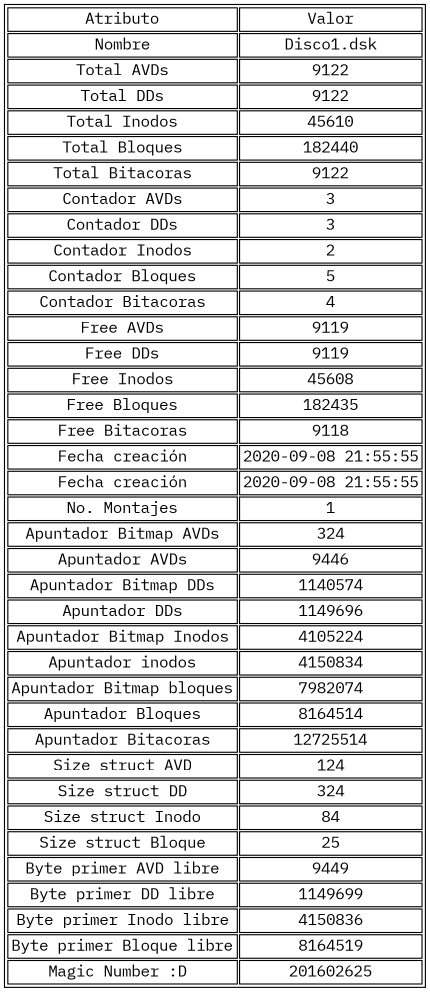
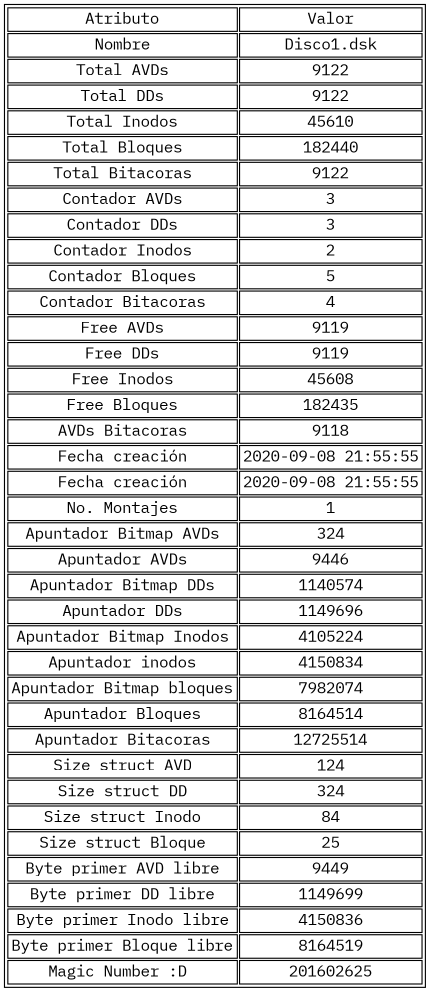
  digraph {
    fontname="IBM Plex Mono"
-   n1 [label=<   <table border='1' cellborder='1'>    <tr><td>Atributo</td><td>Valor</td></tr>    <tr><td>Nombre</td><td>Disco1.dsk</td></tr>    <tr><td>Total AVDs</td><td>9122</td></tr>    <tr><td>Total DDs</td><td>9122</td></tr>    <tr><td>Total Inodos</td><td>45610</td></tr>    <tr><td>Total Bloques</td><td>182440</td></tr>    <tr><td>Total Bitacoras</td><td>9122</td></tr>    <tr><td>Contador AVDs</td><td>3</td></tr>    <tr><td>Contador DDs</td><td>3</td></tr>    <tr><td>Contador Inodos</td><td>2</td></tr>    <tr><td>Contador Bloques</td><td>5</td></tr>    <tr><td>Contador Bitacoras</td><td>4</td></tr>    <tr><td>Free AVDs</td><td>9119</td></tr>    <tr><td>Free DDs</td><td>9119</td></tr>    <tr><td>Free Inodos</td><td>45608</td></tr>    <tr><td>Free Bloques</td><td>182435</td></tr>    <tr><td>Free Bitacoras</td><td>9118</td></tr>    <tr><td>Fecha creación</td><td>2020-09-08 21:55:55</td></tr>    <tr><td>Fecha creación</td><td>2020-09-08 21:55:55</td></tr>    <tr><td>No. Montajes</td><td>1</td></tr>    <tr><td>Apuntador Bitmap AVDs</td><td>324</td></tr>    <tr><td>Apuntador AVDs</td><td>9446</td></tr>    <tr><td>Apuntador Bitmap DDs</td><td>1140574</td></tr>    <tr><td>Apuntador DDs</td><td>1149696</td></tr>    <tr><td>Apuntador Bitmap Inodos</td><td>4105224</td></tr>    <tr><td>Apuntador inodos</td><td>4150834</td></tr>    <tr><td>Apuntador Bitmap bloques</td><td>7982074</td></tr>    <tr><td>Apuntador Bloques</td><td>8164514</td></tr>    <tr><td>Apuntador Bitacoras</td><td>12725514</td></tr>    <tr><td>Size struct AVD</td><td>124</td></tr>    <tr><td>Size struct DD</td><td>324</td></tr>    <tr><td>Size struct Inodo</td><td>84</td></tr>    <tr><td>Size struct Bloque</td><td>25</td></tr>    <tr><td>Byte primer AVD libre</td><td>9449</td></tr>    <tr><td>Byte primer DD libre</td><td>1149699</td></tr>    <tr><td>Byte primer Inodo libre</td><td>4150836</td></tr>    <tr><td>Byte primer Bloque libre</td><td>8164519</td></tr>    <tr><td>Magic Number :D </td><td>201602625</td></tr>   </table>  > shape=plain fontname="IBM Plex Mono"]
+   n1 [label=<   <table border='1' cellborder='1'>    <tr><td>Atributo</td><td>Valor</td></tr>    <tr><td>Nombre</td><td>Disco1.dsk</td></tr>    <tr><td>Total AVDs</td><td>9122</td></tr>    <tr><td>Total DDs</td><td>9122</td></tr>    <tr><td>Total Inodos</td><td>45610</td></tr>    <tr><td>Total Bloques</td><td>182440</td></tr>    <tr><td>Total Bitacoras</td><td>9122</td></tr>    <tr><td>Contador AVDs</td><td>3</td></tr>    <tr><td>Contador DDs</td><td>3</td></tr>    <tr><td>Contador Inodos</td><td>2</td></tr>    <tr><td>Contador Bloques</td><td>5</td></tr>    <tr><td>Contador Bitacoras</td><td>4</td></tr>    <tr><td>Free AVDs</td><td>9119</td></tr>    <tr><td>Free DDs</td><td>9119</td></tr>    <tr><td>Free Inodos</td><td>45608</td></tr>    <tr><td>Free Bloques</td><td>182435</td></tr>    <tr><td>AVDs Bitacoras</td><td>9118</td></tr>    <tr><td>Fecha creación</td><td>2020-09-08 21:55:55</td></tr>    <tr><td>Fecha creación</td><td>2020-09-08 21:55:55</td></tr>    <tr><td>No. Montajes</td><td>1</td></tr>    <tr><td>Apuntador Bitmap AVDs</td><td>324</td></tr>    <tr><td>Apuntador AVDs</td><td>9446</td></tr>    <tr><td>Apuntador Bitmap DDs</td><td>1140574</td></tr>    <tr><td>Apuntador DDs</td><td>1149696</td></tr>    <tr><td>Apuntador Bitmap Inodos</td><td>4105224</td></tr>    <tr><td>Apuntador inodos</td><td>4150834</td></tr>    <tr><td>Apuntador Bitmap bloques</td><td>7982074</td></tr>    <tr><td>Apuntador Bloques</td><td>8164514</td></tr>    <tr><td>Apuntador Bitacoras</td><td>12725514</td></tr>    <tr><td>Size struct AVD</td><td>124</td></tr>    <tr><td>Size struct DD</td><td>324</td></tr>    <tr><td>Size struct Inodo</td><td>84</td></tr>    <tr><td>Size struct Bloque</td><td>25</td></tr>    <tr><td>Byte primer AVD libre</td><td>9449</td></tr>    <tr><td>Byte primer DD libre</td><td>1149699</td></tr>    <tr><td>Byte primer Inodo libre</td><td>4150836</td></tr>    <tr><td>Byte primer Bloque libre</td><td>8164519</td></tr>    <tr><td>Magic Number :D </td><td>201602625</td></tr>   </table>  > shape=plain fontname="IBM Plex Mono"]
  }
